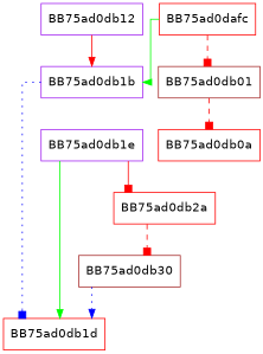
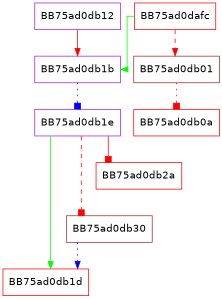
  digraph {
    fontname="DejaVu Sans"
    splines=ortho
    node [color=red fontname="DejaVu Sans" shape=box]
    edge [arrowhead=normal color=red fontname="DejaVu Sans" style=solid]
    BB75ad0db1b [color=purple]
    BB75ad0dafc
    BB75ad0db01 [color=brown]
    BB75ad0db1d
    BB75ad0db0a
    BB75ad0db12 [color=purple]
    BB75ad0db30 [color=brown]
    BB75ad0db2a
    BB75ad0db1e [color=purple]
-   BB75ad0db1b -> BB75ad0db1d [arrowhead=box color=blue style=dotted]
+   BB75ad0db1b -> BB75ad0db1e [arrowhead=box color=blue style=dotted]
    BB75ad0dafc -> BB75ad0db1b [color=green]
-   BB75ad0dafc -> BB75ad0db01 [arrowhead=box style=dashed]
-   BB75ad0db01 -> BB75ad0db0a [arrowhead=box style=dashed]
+   BB75ad0dafc -> BB75ad0db01 [style=dashed]
+   BB75ad0db01 -> BB75ad0db0a [arrowhead=box style=dotted]
    BB75ad0db12 -> BB75ad0db1b
    BB75ad0db30 -> BB75ad0db1d [color=blue style=dotted]
-   BB75ad0db2a -> BB75ad0db30 [arrowhead=box style=dashed]
+   BB75ad0db1e -> BB75ad0db30 [arrowhead=box style=dashed]
    BB75ad0db1e -> BB75ad0db1d [color=green]
    BB75ad0db1e -> BB75ad0db2a [arrowhead=box]
  }
